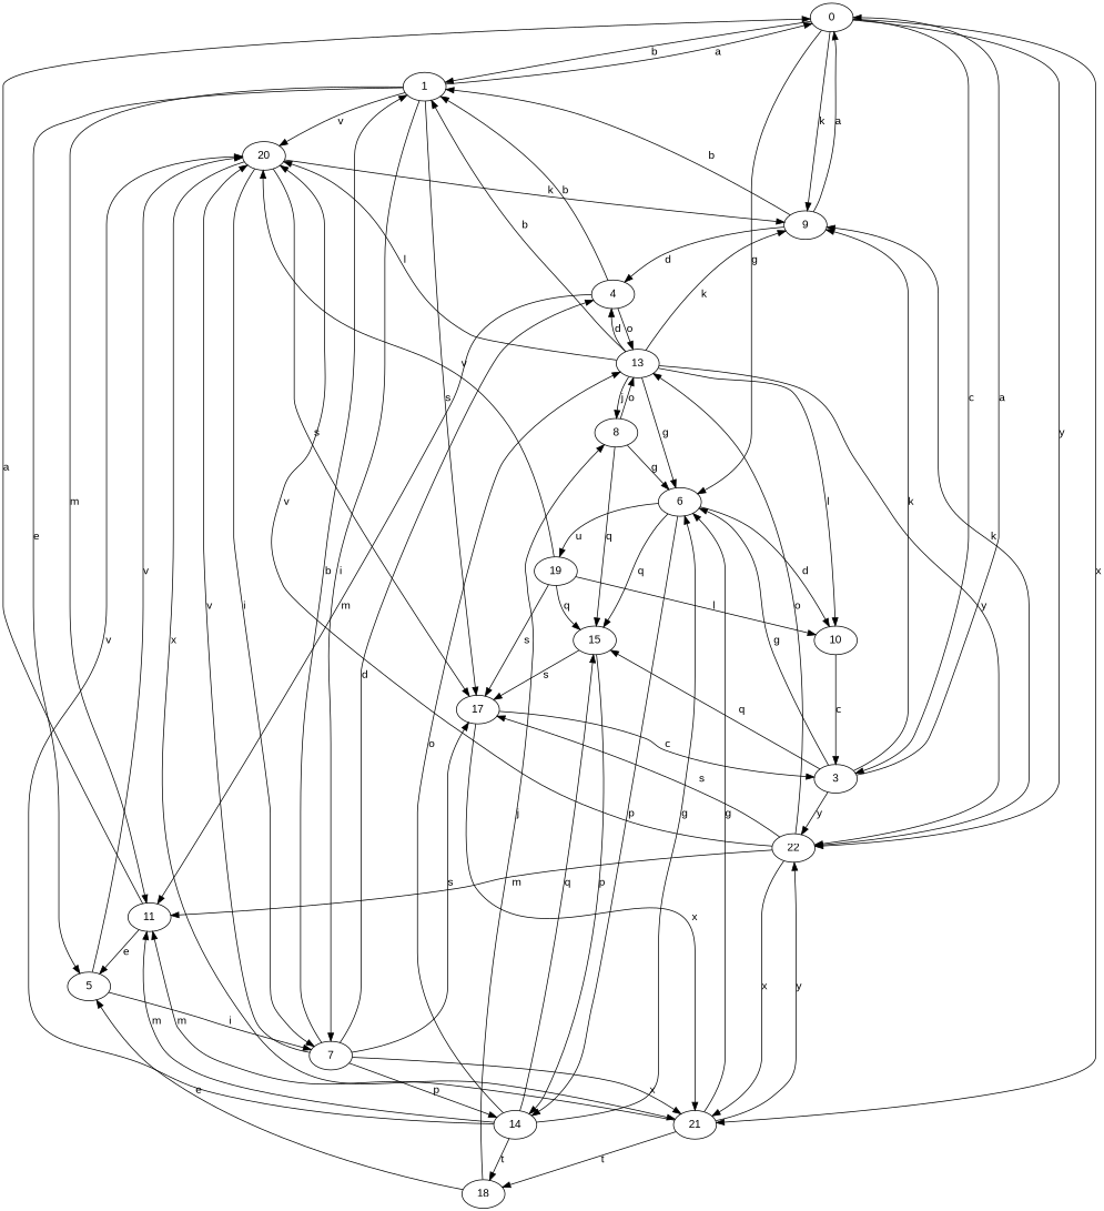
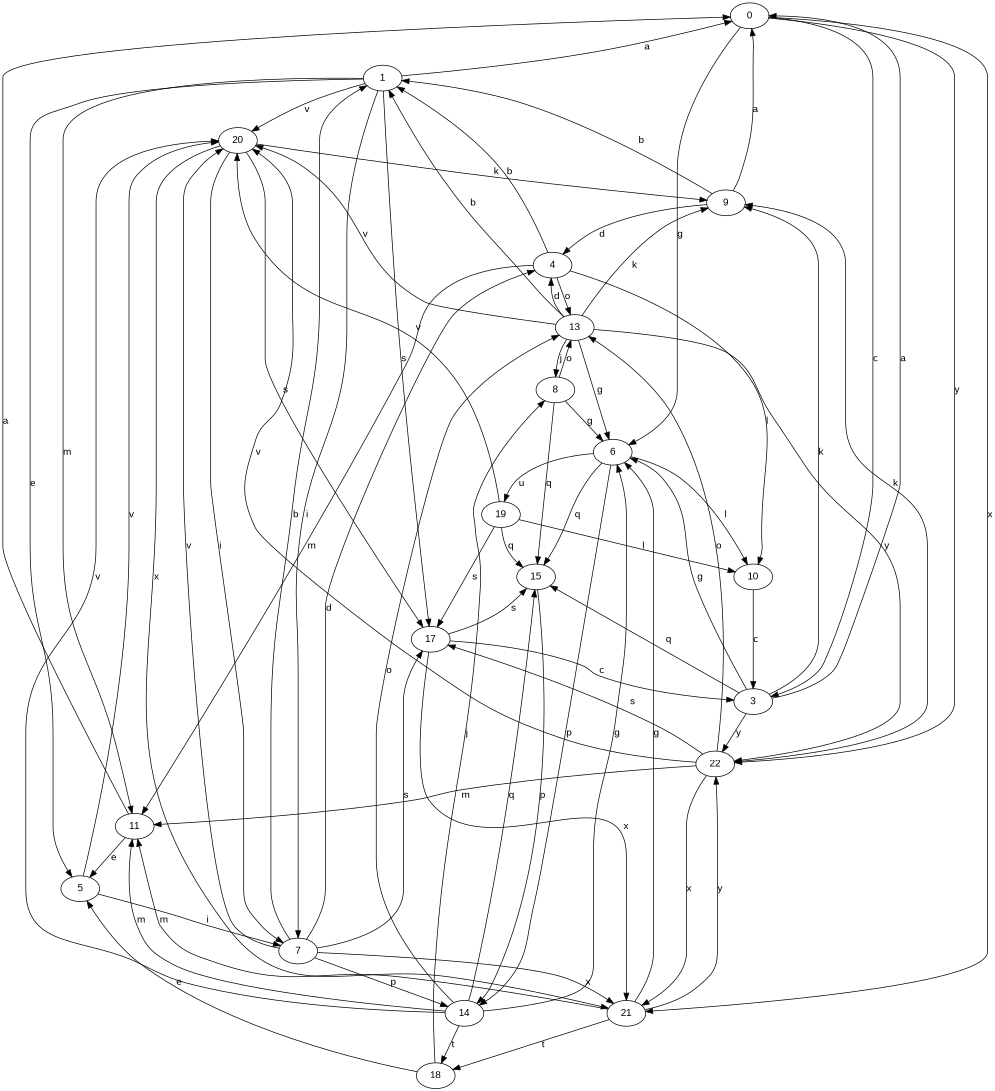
  strict digraph {
    fontname="Liberation Sans"
    node [fontname="Liberation Sans"]
    edge [fontname="Liberation Sans"]
    0
    1
    3
    6
    9
    21
    22
    5
    7
    11
    17
    20
    15
    10
    14
    19
    4
    18
    13
    8
-   0 -> 1 [label=b]
    0 -> 3 [label=c]
    0 -> 6 [label=g]
-   0 -> 9 [label=k]
    0 -> 21 [label=x]
    0 -> 22 [label=y]
    1 -> 0 [label=a]
    1 -> 5 [label=e]
    1 -> 7 [label=i]
    1 -> 11 [label=m]
    1 -> 17 [label=s]
    1 -> 20 [label=v]
    3 -> 0 [label=a]
    3 -> 6 [label=g]
    3 -> 9 [label=k]
    3 -> 22 [label=y]
    3 -> 15 [label=q]
    6 -> 15 [label=q]
-   6 -> 10 [label=d]
+   6 -> 10 [label=l]
    6 -> 14 [label=p]
    6 -> 19 [label=u]
    9 -> 0 [label=a]
    9 -> 1 [label=b]
    9 -> 4 [label=d]
    21 -> 6 [label=g]
    21 -> 22 [label=y]
    21 -> 11 [label=m]
    21 -> 18 [label=t]
    22 -> 9 [label=k]
    22 -> 21 [label=x]
    22 -> 11 [label=m]
    22 -> 17 [label=s]
    22 -> 20 [label=v]
    22 -> 13 [label=o]
    5 -> 7 [label=i]
    5 -> 20 [label=v]
    7 -> 1 [label=b]
    7 -> 21 [label=x]
    7 -> 17 [label=s]
    7 -> 20 [label=v]
    7 -> 14 [label=p]
    7 -> 4 [label=d]
    11 -> 0 [label=a]
    11 -> 5 [label=e]
    17 -> 3 [label=c]
    17 -> 21 [label=x]
    20 -> 9 [label=k]
    20 -> 21 [label=x]
    20 -> 7 [label=i]
    20 -> 17 [label=s]
-   15 -> 17 [label=s]
+   17 -> 15 [label=s]
    15 -> 14 [label=p]
    10 -> 3 [label=c]
    14 -> 6 [label=g]
    14 -> 11 [label=m]
    14 -> 20 [label=v]
    14 -> 15 [label=q]
    14 -> 18 [label=t]
    14 -> 13 [label=o]
    19 -> 17 [label=s]
    19 -> 20 [label=v]
    19 -> 15 [label=q]
    19 -> 10 [label=l]
    4 -> 1 [label=b]
    4 -> 11 [label=m]
    4 -> 13 [label=o]
    18 -> 5 [label=e]
    18 -> 8 [label=j]
    13 -> 1 [label=b]
    13 -> 6 [label=g]
    13 -> 9 [label=k]
    13 -> 22 [label=y]
-   13 -> 20 [label=l]
-   13 -> 10 [label=l]
+   13 -> 20 [label=v]
+   4 -> 10 [label=l]
    13 -> 4 [label=d]
    13 -> 8 [label=j]
    8 -> 6 [label=g]
    8 -> 15 [label=q]
    8 -> 13 [label=o]
  }
